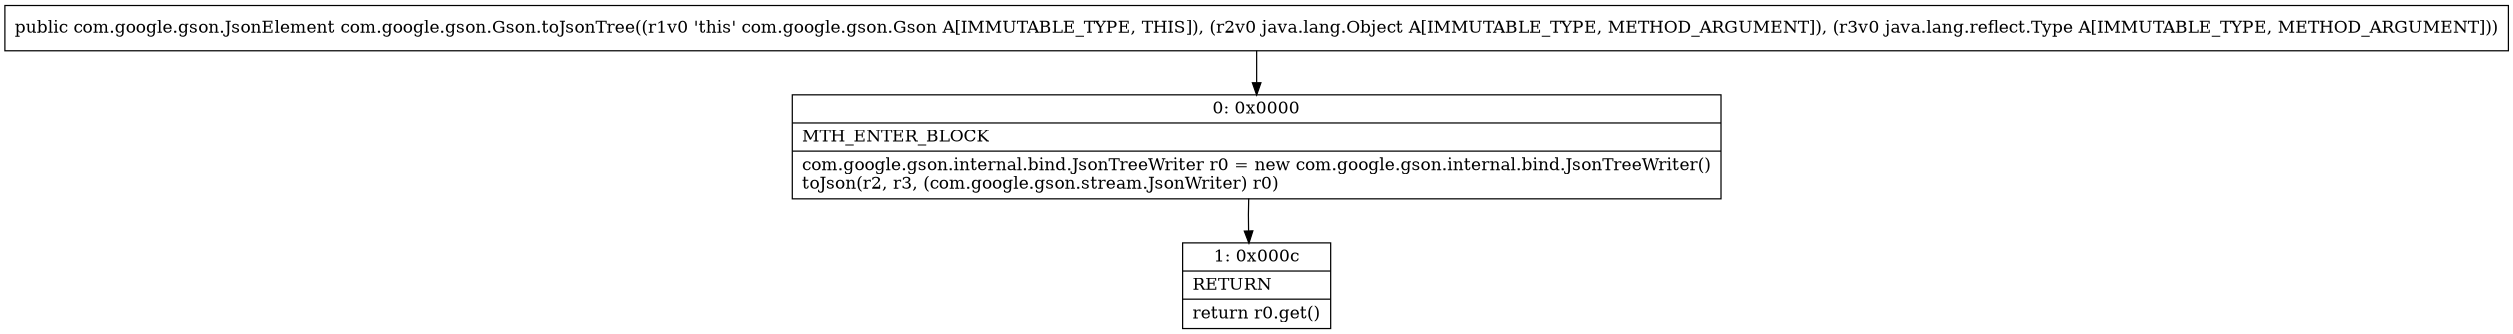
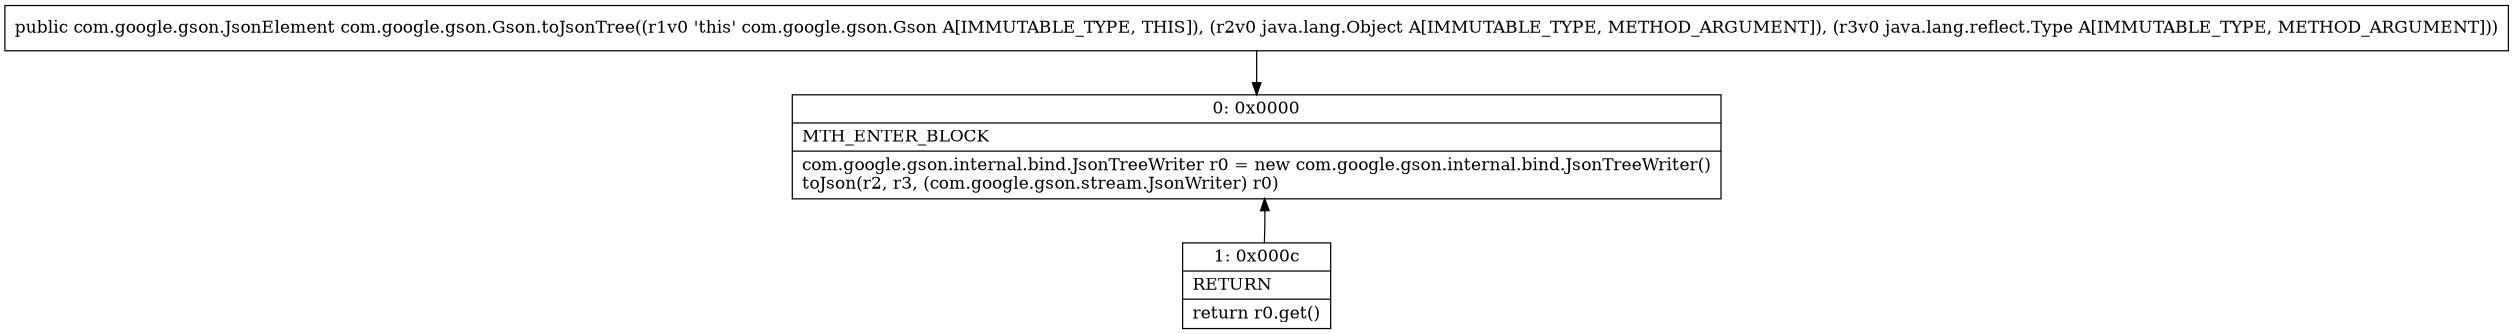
  digraph {
    fontname="DejaVu Serif"
    node [shape=record fontname="DejaVu Serif"]
    edge [fontname="DejaVu Serif"]
    n1 [label="{0\:\ 0x0000|MTH_ENTER_BLOCK\l|com.google.gson.internal.bind.JsonTreeWriter r0 = new com.google.gson.internal.bind.JsonTreeWriter()\ltoJson(r2, r3, (com.google.gson.stream.JsonWriter) r0)\l}"]
    n2 [label="{1\:\ 0x000c|RETURN\l|return r0.get()\l}"]
    n3 [label="{public com.google.gson.JsonElement com.google.gson.Gson.toJsonTree((r1v0 'this' com.google.gson.Gson A[IMMUTABLE_TYPE, THIS]), (r2v0 java.lang.Object A[IMMUTABLE_TYPE, METHOD_ARGUMENT]), (r3v0 java.lang.reflect.Type A[IMMUTABLE_TYPE, METHOD_ARGUMENT])) }"]
-   n1 -> n2
+   n2 -> n1
    n3 -> n1
  }
